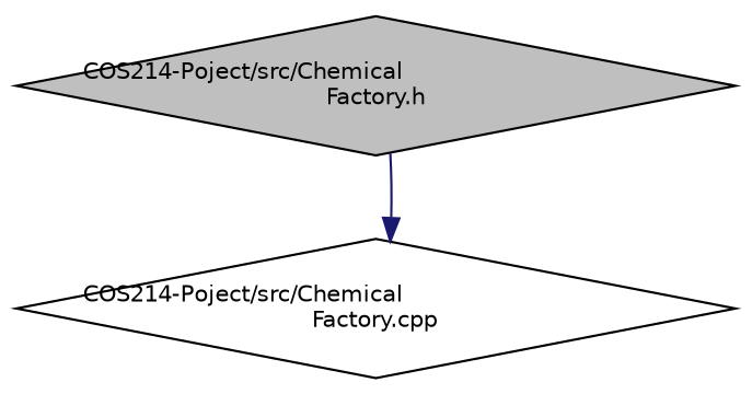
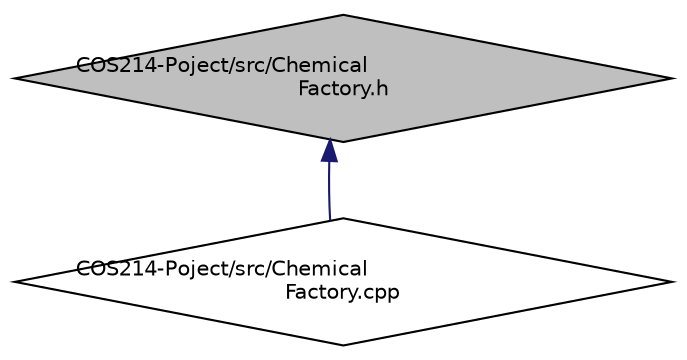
  digraph {
    node [color=black fontname=Helvetica fontsize=10 shape=diamond style=filled]
    n1 [fillcolor=grey75 fontcolor=black height=0.2 label="COS214-Poject/src/Chemical\lFactory.h" width=0.4]
    n2 [fillcolor=white height=0.2 label="COS214-Poject/src/Chemical\lFactory.cpp" width=0.4]
-   n2 -> n1 [color=midnightblue dir=back fontname=Helvetica fontsize=10 labelfontname=Helvetica labelfontsize=10 style=solid]
+   n1 -> n2 [color=midnightblue dir=back fontname=Helvetica fontsize=10 labelfontname=Helvetica labelfontsize=10 style=solid]
  }
